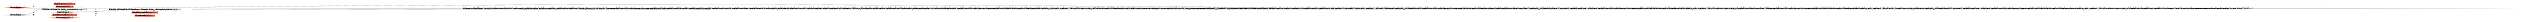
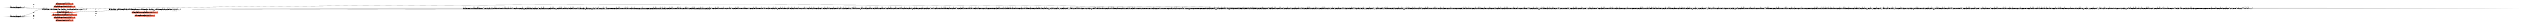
  digraph {
    rankdir=LR
    node [fillcolor=tomato shape=box style=filled]
    edge [style=dotted]
    n1 [fillcolor=white label="final StateMachine2<VirtualMachineTemplate.State,VirtualMachineTemplate.Event,VirtualMachineTemplate> stateMachine = VirtualMachineTemplate.State.getStateMachine()@@@3@@@['0', '0', '1']" shape=ellipse]
    n2 [fillcolor=lightgray label="Transaction.execute(new TransactionCallbackNoReturn(){@Override public void doInTransactionWithoutResult(TransactionStatus status){VMTemplateVO tmpTemplate = _templateDao.findById(template.getId())TemplateDataStoreVO tmpTemplateDataStore = _templateDataStoreDao.findById(templateDataStore.getId())boolean sendAlert = falseString msg = nulltry {switch (answer.getStatus()) {case COMPLETED:tmpTemplateDataStore.setDownloadState(VMTemplateStorageResourceAssoc.Status.DOWNLOADED)tmpTemplateDataStore.setState(State.Ready)tmpTemplateDataStore.setInstallPath(answer.getInstallPath())tmpTemplateDataStore.setPhysicalSize(answer.getPhysicalSize())tmpTemplateDataStore.setSize(answer.getVirtualSize())tmpTemplateDataStore.setDownloadPercent(100)tmpTemplateDataStore.setExtractUrl(null)VMTemplateVO templateUpdate = _templateDao.createForUpdate()templateUpdate.setSize(answer.getVirtualSize())_templateDao.update(tmpTemplate.getId(),templateUpdate)if (tmpTemplate.getFormat().equals(Storage.ImageFormat.OVA)) {final DataStore store = dataStoreManager.getDataStore(templateDataStore.getDataStoreId(),templateDataStore.getDataStoreRole())final TemplateInfo templateInfo = templateFactory.getTemplate(tmpTemplate.getId(),store)if (!templateService.createOvaDataDiskTemplates(templateInfo)) {tmpTemplateDataStore.setDownloadState(VMTemplateStorageResourceAssoc.Status.ABANDONED)tmpTemplateDataStore.setState(State.Failed)stateMachine.transitTo(tmpTemplate,VirtualMachineTemplate.Event.OperationFailed,null,_templateDao)msg = \"Multi-disk OVA template \" + tmpTemplate.getUuid() + \" failed to process data disks\"s_logger.error(msg)sendAlert = truebreak}}stateMachine.transitTo(tmpTemplate,VirtualMachineTemplate.Event.OperationSucceeded,null,_templateDao)_resourceLimitMgr.incrementResourceCount(template.getAccountId(),Resource.ResourceType.secondary_storage,answer.getVirtualSize())String etype = EventTypes.EVENT_TEMPLATE_CREATEif (tmpTemplate.getFormat() == Storage.ImageFormat.ISO) {etype = EventTypes.EVENT_ISO_CREATE}UsageEventUtils.publishUsageEvent(etype,tmpTemplate.getAccountId(),tmpTemplateDataStore.getDataStoreId(),tmpTemplate.getId(),tmpTemplate.getName(),null,null,tmpTemplateDataStore.getPhysicalSize(),tmpTemplateDataStore.getSize(),.getName(),tmpTemplate.getUuid())if (s_logger.isDebugEnabled()) {s_logger.debug(\"Template \" + tmpTemplate.getUuid() + \" uploaded successfully\")}breakcase IN_PROGRESS:if (tmpTemplate.getState() == VirtualMachineTemplate.State.NotUploaded) {tmpTemplateDataStore.setDownloadState(VMTemplateStorageResourceAssoc.Status.DOWNLOAD_IN_PROGRESS)stateMachine.transitTo(tmpTemplate,VirtualMachineTemplate.Event.UploadRequested,null,_templateDao)tmpTemplateDataStore.setDownloadPercent(answer.getDownloadPercent())}if (tmpTemplate.getState() == VirtualMachineTemplate.State.UploadInProgress) {if (System.currentTimeMillis() - tmpTemplateDataStore.getCreated().getTime() > _uploadOperationTimeout) {tmpTemplateDataStore.setDownloadState(VMTemplateStorageResourceAssoc.Status.DOWNLOAD_ERROR)tmpTemplateDataStore.setState(State.Failed)stateMachine.transitTo(tmpTemplate,VirtualMachineTemplate.Event.OperationFailed,null,_templateDao)msg = \"Template \" + tmpTemplate.getUuid() + \" failed to upload due to operation timed out\"s_logger.error(msg)sendAlert = true}{tmpTemplateDataStore.setDownloadPercent(answer.getDownloadPercent())}}breakcase ERROR:tmpTemplateDataStore.setDownloadState(VMTemplateStorageResourceAssoc.Status.DOWNLOAD_ERROR)tmpTemplateDataStore.setState(State.Failed)stateMachine.transitTo(tmpTemplate,VirtualMachineTemplate.Event.OperationFailed,null,_templateDao)msg = \"Template \" + tmpTemplate.getUuid() + \" failed to upload. Error details: \" + answer.getDetails()s_logger.error(msg)sendAlert = truebreakcase UNKNOWN:if (tmpTemplate.getState() == VirtualMachineTemplate.State.NotUploaded) {if (System.currentTimeMillis() - tmpTemplateDataStore.getCreated().getTime() > _uploadOperationTimeout) {tmpTemplateDataStore.setDownloadState(VMTemplateStorageResourceAssoc.Status.ABANDONED)tmpTemplateDataStore.setState(State.Failed)stateMachine.transitTo(tmpTemplate,VirtualMachineTemplate.Event.OperationTimeout,null,_templateDao)msg = \"Template \" + tmpTemplate.getUuid() + \" failed to upload due to operation timed out\"s_logger.error(msg)sendAlert = true}}break_templateDataStoreDao.update(tmpTemplateDataStore.getId(),tmpTemplateDataStore)}catch (NoTransitionException e) {if (sendAlert) {_alertMgr.sendAlert(AlertManager.AlertType.ALERT_TYPE_UPLOAD_FAILED,_vmTemplateZoneDao.listByTemplateId(tmpTemplate.getId()).get(0).getZoneId(),null,msg,msg)}}}})@@@4@@@['1', '1', '1']" shape=ellipse]
    n3 [label="final VMTemplateVO template@@@2@@@['0', '0', '1']"]
+   n4 [label="final UploadStatusAnswer answer@@@2@@@['1', '0', '0']"]
    n5 [label="final VolumeVO volume@@@2@@@['0', '1', '0']"]
-   n6 [label="final VolumeVO volume@@@2@@@['1', '0', '0']" shape=diamond]
-   n7 [fillcolor=lightgray label="handleTemplateStatusResponse['0', '0', '1']" shape=diamond]
+   n6 [label="final VolumeVO volume@@@2@@@['1', '0', '0']"]
+   n7 [label="handleTemplateStatusResponse['0', '0', '1']" shape=diamond]
    n8 [label="final TemplateDataStoreVO templateDataStore@@@2@@@['0', '0', '1']"]
    n9 [fillcolor=white label="final StateMachine2<Volume.State,Event,Volume> stateMachine = Volume.State.getStateMachine()@@@3@@@['1', '1', '0']" shape=ellipse]
-   n10 [label="handleVolumeStatusResponse['0', '1', '0']" shape=diamond]
+   n10 [fillcolor=lightgray label="handleVolumeStatusResponse['0', '1', '0']" shape=diamond]
    n11 [label="final VolumeDataStoreVO volumeDataStore@@@2@@@['1', '1', '0']"]
    n12 [label="final UploadStatusAnswer answer@@@2@@@['0', '1', '0']"]
    n13 [fillcolor=lightgray label="handleVolumeStatusResponse['1', '0', '0']" shape=diamond]
    n1 -> n2 [style=bold]
    n7 -> n1 [style=bold]
    n7 -> n3 [label=true]
    n7 -> n8 [label=true]
    n9 -> n1 [label=0 style=dashed]
    n9 -> n2 [style=bold]
    n10 -> n5 [label=true]
    n10 -> n9 [style=bold]
    n10 -> n11 [label=true]
    n10 -> n12 [label=0]
    n11 -> n3 [label=0 style=dashed]
+   n13 -> n4 [label=true]
    n13 -> n6 [label=0]
    n13 -> n9 [style=bold]
    n13 -> n11 [label=true]
  }
